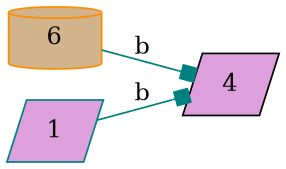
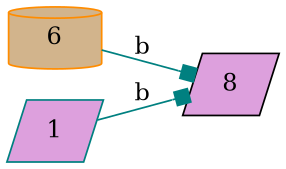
  strict digraph {
    rankdir=LR
    node [fillcolor=plum shape=parallelogram style=filled]
    edge [arrowhead=box color=teal]
-   4 [color=black]
+   4 [color=black label=8]
    6 [color=darkorange fillcolor=tan shape=cylinder]
    1 [color=teal]
    6 -> 4 [label=b]
    1 -> 4 [label=b]
  }
